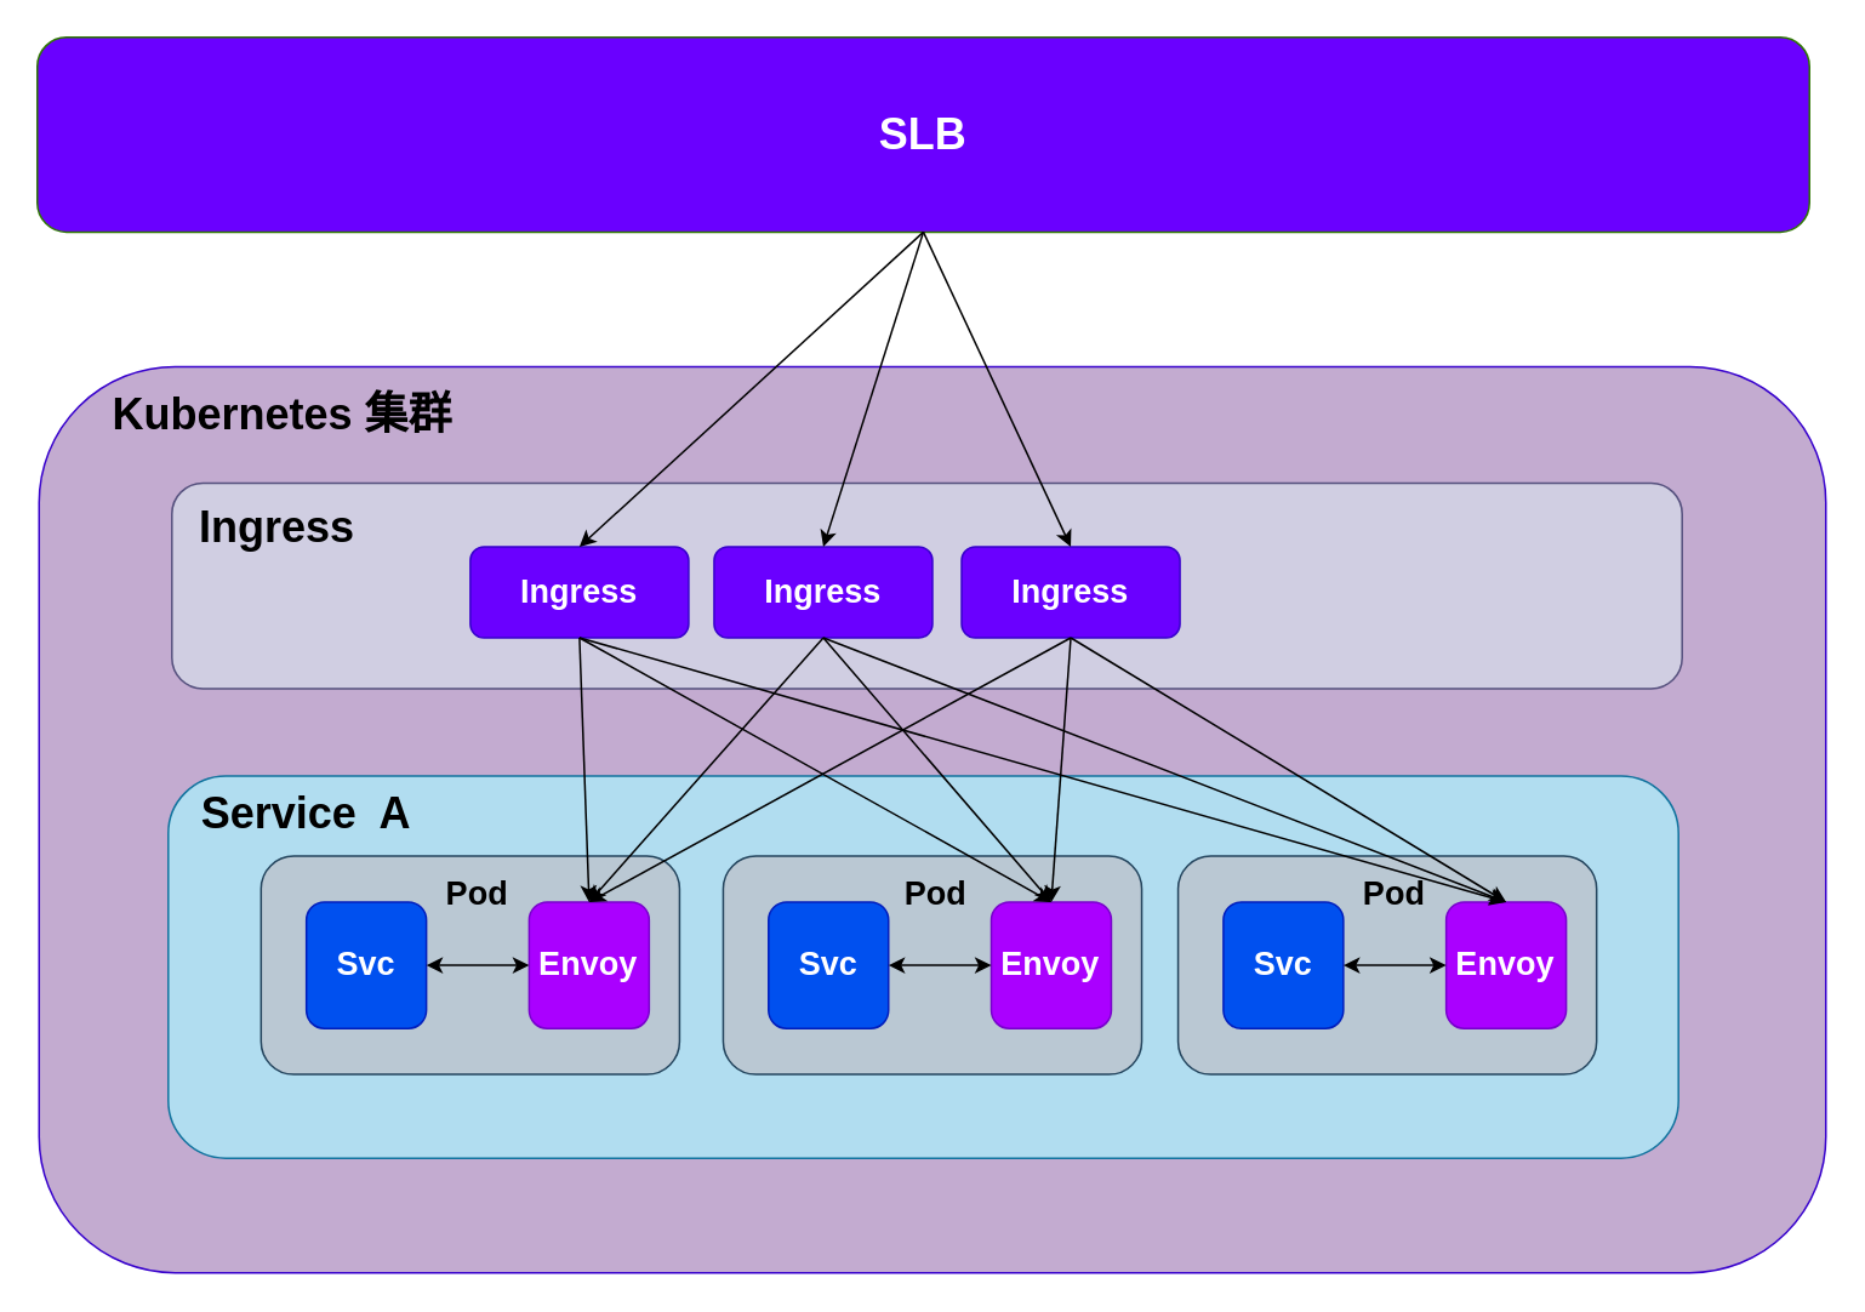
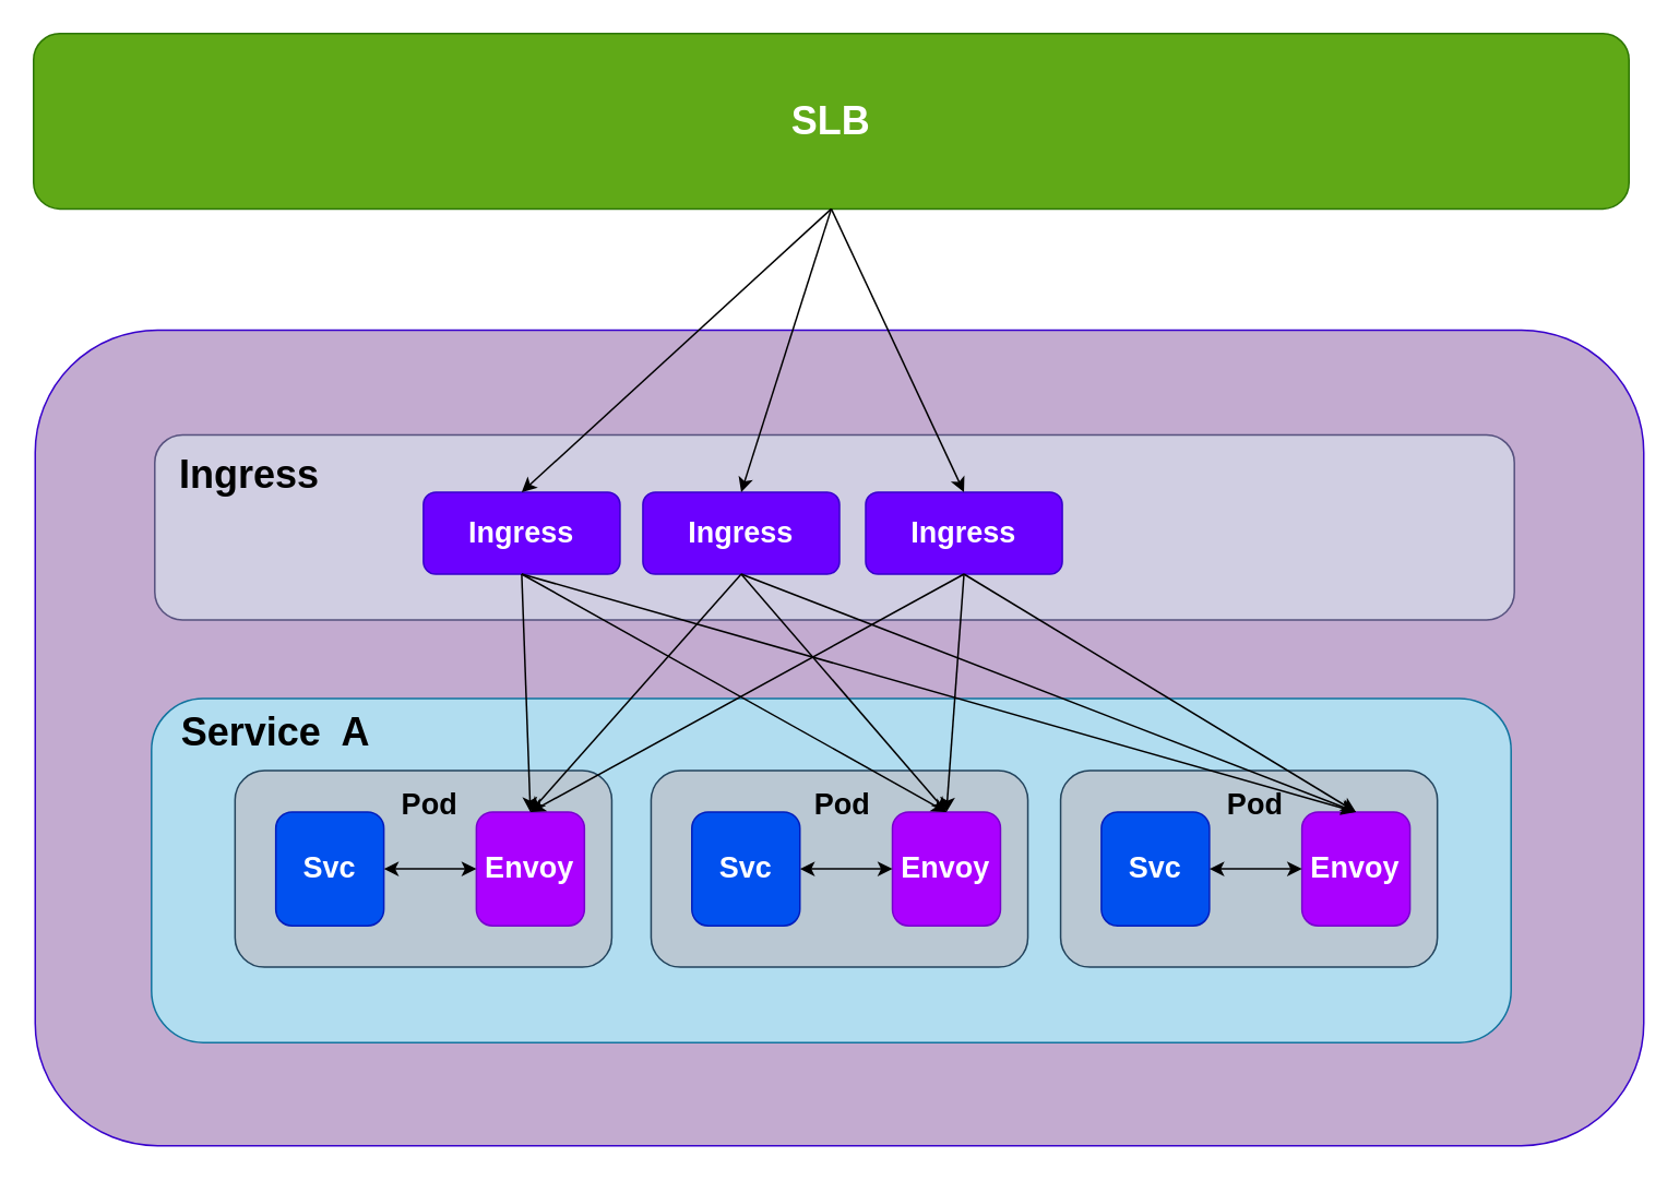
  <mxCell id="0" />
  <mxCell id="1" parent="0" />
  <mxCell id="2" value="" style="rounded=1;whiteSpace=wrap;html=1;fillColor=#C3ABD0;strokeColor=#3700CC;fontColor=#ffffff;" vertex="1" parent="1"><mxGeometry x="21" y="201" width="982" height="498" as="geometry" /></mxCell>
  <mxCell id="3" value="" style="rounded=1;whiteSpace=wrap;html=1;fillColor=#d0cee2;strokeColor=#56517e;" vertex="1" parent="1"><mxGeometry x="94" y="265" width="830" height="113" as="geometry" /></mxCell>
  <mxCell id="4" value="" style="rounded=1;whiteSpace=wrap;html=1;fillColor=#b1ddf0;strokeColor=#10739e;" vertex="1" parent="1"><mxGeometry x="92" y="426" width="830" height="210" as="geometry" /></mxCell>
- <mxCell id="5" value="&lt;h1&gt;SLB&lt;/h1&gt;" style="rounded=1;whiteSpace=wrap;html=1;fillColor=#6a00ff;strokeColor=#2D7600;fontColor=#ffffff;" vertex="1" parent="1"><mxGeometry x="20" y="20" width="974" height="107" as="geometry" /></mxCell>
+ <mxCell id="5" value="&lt;h1&gt;SLB&lt;/h1&gt;" style="rounded=1;whiteSpace=wrap;html=1;fillColor=#60a917;strokeColor=#2D7600;fontColor=#ffffff;" vertex="1" parent="1"><mxGeometry x="20" y="20" width="974" height="107" as="geometry" /></mxCell>
  <mxCell id="6" value="&lt;h2&gt;Ingress&lt;/h2&gt;" style="rounded=1;whiteSpace=wrap;html=1;fillColor=#6a00ff;strokeColor=#3700CC;fontColor=#ffffff;" vertex="1" parent="1"><mxGeometry x="258" y="300" width="120" height="50" as="geometry" /></mxCell>
  <mxCell id="7" value="&lt;h2&gt;Ingress&lt;/h2&gt;" style="rounded=1;whiteSpace=wrap;html=1;fillColor=#6a00ff;strokeColor=#3700CC;fontColor=#ffffff;" vertex="1" parent="1"><mxGeometry x="392" y="300" width="120" height="50" as="geometry" /></mxCell>
  <mxCell id="8" value="&lt;h2&gt;Ingress&lt;/h2&gt;" style="rounded=1;whiteSpace=wrap;html=1;fillColor=#6a00ff;strokeColor=#3700CC;fontColor=#ffffff;" vertex="1" parent="1"><mxGeometry x="528" y="300" width="120" height="50" as="geometry" /></mxCell>
  <mxCell id="9" value="" style="endArrow=classic;html=1;entryX=0.5;entryY=0;entryDx=0;entryDy=0;exitX=0.5;exitY=1;exitDx=0;exitDy=0;" edge="1" parent="1" source="5" target="6"><mxGeometry width="50" height="50" relative="1" as="geometry"><mxPoint x="258" y="680" as="sourcePoint" /><mxPoint x="308" y="630" as="targetPoint" /></mxGeometry></mxCell>
  <mxCell id="10" value="" style="endArrow=classic;html=1;entryX=0.5;entryY=0;entryDx=0;entryDy=0;exitX=0.5;exitY=1;exitDx=0;exitDy=0;" edge="1" parent="1" source="5" target="7"><mxGeometry width="50" height="50" relative="1" as="geometry"><mxPoint x="458" y="260" as="sourcePoint" /><mxPoint x="328" y="310" as="targetPoint" /></mxGeometry></mxCell>
  <mxCell id="11" value="" style="endArrow=classic;html=1;entryX=0.5;entryY=0;entryDx=0;entryDy=0;exitX=0.5;exitY=1;exitDx=0;exitDy=0;" edge="1" parent="1" source="5" target="8"><mxGeometry width="50" height="50" relative="1" as="geometry"><mxPoint x="468" y="270" as="sourcePoint" /><mxPoint x="338" y="320" as="targetPoint" /></mxGeometry></mxCell>
  <mxCell id="12" value="" style="group" vertex="1" connectable="0" parent="1"><mxGeometry x="143" y="470" width="230" height="120" as="geometry" /></mxCell>
  <mxCell id="13" value="" style="rounded=1;whiteSpace=wrap;html=1;fillColor=#bac8d3;strokeColor=#23445d;" vertex="1" parent="12"><mxGeometry width="230" height="120" as="geometry" /></mxCell>
  <mxCell id="14" value="&lt;h2&gt;Svc&lt;/h2&gt;" style="rounded=1;whiteSpace=wrap;html=1;fillColor=#0050ef;strokeColor=#001DBC;fontColor=#ffffff;" vertex="1" parent="12"><mxGeometry x="24.894" y="25.263" width="65.95" height="69.474" as="geometry" /></mxCell>
  <mxCell id="15" value="&lt;h2&gt;Envoy&lt;/h2&gt;" style="rounded=1;whiteSpace=wrap;html=1;fillColor=#aa00ff;strokeColor=#7700CC;fontColor=#ffffff;" vertex="1" parent="12"><mxGeometry x="147.332" y="25.263" width="65.95" height="69.474" as="geometry" /></mxCell>
  <mxCell id="16" value="" style="endArrow=classic;startArrow=classic;html=1;entryX=0;entryY=0.5;entryDx=0;entryDy=0;exitX=1;exitY=0.5;exitDx=0;exitDy=0;" edge="1" parent="12" source="14" target="15"><mxGeometry width="50" height="50" relative="1" as="geometry"><mxPoint x="5" y="190" as="sourcePoint" /><mxPoint x="55" y="140" as="targetPoint" /></mxGeometry></mxCell>
  <mxCell id="17" value="&lt;h2&gt;Pod&lt;/h2&gt;" style="text;html=1;strokeColor=none;fillColor=none;align=center;verticalAlign=middle;whiteSpace=wrap;rounded=0;" vertex="1" parent="12"><mxGeometry x="99" y="10.5" width="40" height="20" as="geometry" /></mxCell>
  <mxCell id="18" value="" style="group" vertex="1" connectable="0" parent="1"><mxGeometry x="397" y="470" width="230" height="120" as="geometry" /></mxCell>
  <mxCell id="19" value="" style="rounded=1;whiteSpace=wrap;html=1;fillColor=#bac8d3;strokeColor=#23445d;" vertex="1" parent="18"><mxGeometry width="230" height="120" as="geometry" /></mxCell>
  <mxCell id="20" value="&lt;h2&gt;Svc&lt;/h2&gt;" style="rounded=1;whiteSpace=wrap;html=1;fillColor=#0050ef;strokeColor=#001DBC;fontColor=#ffffff;" vertex="1" parent="18"><mxGeometry x="24.894" y="25.263" width="65.95" height="69.474" as="geometry" /></mxCell>
  <mxCell id="21" value="&lt;h2&gt;Envoy&lt;/h2&gt;" style="rounded=1;whiteSpace=wrap;html=1;fillColor=#aa00ff;strokeColor=#7700CC;fontColor=#ffffff;" vertex="1" parent="18"><mxGeometry x="147.332" y="25.263" width="65.95" height="69.474" as="geometry" /></mxCell>
  <mxCell id="22" value="" style="endArrow=classic;startArrow=classic;html=1;entryX=0;entryY=0.5;entryDx=0;entryDy=0;exitX=1;exitY=0.5;exitDx=0;exitDy=0;" edge="1" parent="18" source="20" target="21"><mxGeometry width="50" height="50" relative="1" as="geometry"><mxPoint x="5" y="190" as="sourcePoint" /><mxPoint x="55" y="140" as="targetPoint" /></mxGeometry></mxCell>
  <mxCell id="23" value="&lt;h2&gt;Pod&lt;/h2&gt;" style="text;html=1;strokeColor=none;fillColor=none;align=center;verticalAlign=middle;whiteSpace=wrap;rounded=0;" vertex="1" parent="18"><mxGeometry x="97" y="10.5" width="40" height="20" as="geometry" /></mxCell>
  <mxCell id="24" value="" style="group" vertex="1" connectable="0" parent="1"><mxGeometry x="647" y="470" width="230" height="120" as="geometry" /></mxCell>
  <mxCell id="25" value="" style="rounded=1;whiteSpace=wrap;html=1;fillColor=#bac8d3;strokeColor=#23445d;" vertex="1" parent="24"><mxGeometry width="230" height="120" as="geometry" /></mxCell>
  <mxCell id="26" value="&lt;h2&gt;Svc&lt;/h2&gt;" style="rounded=1;whiteSpace=wrap;html=1;fillColor=#0050ef;strokeColor=#001DBC;fontColor=#ffffff;" vertex="1" parent="24"><mxGeometry x="24.894" y="25.263" width="65.95" height="69.474" as="geometry" /></mxCell>
  <mxCell id="27" value="&lt;h2&gt;Envoy&lt;/h2&gt;" style="rounded=1;whiteSpace=wrap;html=1;fillColor=#aa00ff;strokeColor=#7700CC;fontColor=#ffffff;" vertex="1" parent="24"><mxGeometry x="147.332" y="25.263" width="65.95" height="69.474" as="geometry" /></mxCell>
  <mxCell id="28" value="" style="endArrow=classic;startArrow=classic;html=1;entryX=0;entryY=0.5;entryDx=0;entryDy=0;exitX=1;exitY=0.5;exitDx=0;exitDy=0;" edge="1" parent="24" source="26" target="27"><mxGeometry width="50" height="50" relative="1" as="geometry"><mxPoint x="5" y="190" as="sourcePoint" /><mxPoint x="55" y="140" as="targetPoint" /></mxGeometry></mxCell>
  <mxCell id="29" value="&lt;h2&gt;Pod&lt;/h2&gt;" style="text;html=1;strokeColor=none;fillColor=none;align=center;verticalAlign=middle;whiteSpace=wrap;rounded=0;" vertex="1" parent="24"><mxGeometry x="99" y="10.5" width="40" height="20" as="geometry" /></mxCell>
  <mxCell id="30" value="" style="endArrow=classic;html=1;exitX=0.5;exitY=1;exitDx=0;exitDy=0;entryX=0.5;entryY=0;entryDx=0;entryDy=0;" edge="1" parent="1" source="6" target="15"><mxGeometry width="50" height="50" relative="1" as="geometry"><mxPoint x="328" y="420" as="sourcePoint" /><mxPoint x="378" y="370" as="targetPoint" /></mxGeometry></mxCell>
  <mxCell id="31" value="" style="endArrow=classic;html=1;exitX=0.5;exitY=1;exitDx=0;exitDy=0;entryX=0.5;entryY=0;entryDx=0;entryDy=0;" edge="1" parent="1" source="6" target="21"><mxGeometry width="50" height="50" relative="1" as="geometry"><mxPoint x="328" y="360" as="sourcePoint" /><mxPoint x="333" y="505" as="targetPoint" /></mxGeometry></mxCell>
  <mxCell id="32" value="" style="endArrow=classic;html=1;exitX=0.5;exitY=1;exitDx=0;exitDy=0;entryX=0.5;entryY=0;entryDx=0;entryDy=0;" edge="1" parent="1" source="6" target="27"><mxGeometry width="50" height="50" relative="1" as="geometry"><mxPoint x="328" y="360" as="sourcePoint" /><mxPoint x="598" y="505" as="targetPoint" /></mxGeometry></mxCell>
  <mxCell id="33" value="" style="endArrow=classic;html=1;exitX=0.5;exitY=1;exitDx=0;exitDy=0;entryX=0.5;entryY=0;entryDx=0;entryDy=0;" edge="1" parent="1" source="7" target="15"><mxGeometry width="50" height="50" relative="1" as="geometry"><mxPoint x="328" y="360" as="sourcePoint" /><mxPoint x="333" y="505" as="targetPoint" /></mxGeometry></mxCell>
  <mxCell id="34" value="" style="endArrow=classic;html=1;exitX=0.5;exitY=1;exitDx=0;exitDy=0;entryX=0.5;entryY=0;entryDx=0;entryDy=0;" edge="1" parent="1" source="7" target="21"><mxGeometry width="50" height="50" relative="1" as="geometry"><mxPoint x="328" y="360" as="sourcePoint" /><mxPoint x="588" y="490" as="targetPoint" /></mxGeometry></mxCell>
  <mxCell id="35" value="" style="endArrow=classic;html=1;exitX=0.5;exitY=1;exitDx=0;exitDy=0;entryX=0.5;entryY=0;entryDx=0;entryDy=0;" edge="1" parent="1" source="7" target="27"><mxGeometry width="50" height="50" relative="1" as="geometry"><mxPoint x="328" y="360" as="sourcePoint" /><mxPoint x="828" y="490" as="targetPoint" /></mxGeometry></mxCell>
  <mxCell id="36" value="" style="endArrow=classic;html=1;exitX=0.5;exitY=1;exitDx=0;exitDy=0;entryX=0.5;entryY=0;entryDx=0;entryDy=0;" edge="1" parent="1" source="8" target="15"><mxGeometry width="50" height="50" relative="1" as="geometry"><mxPoint x="338" y="370" as="sourcePoint" /><mxPoint x="343" y="515" as="targetPoint" /></mxGeometry></mxCell>
  <mxCell id="37" value="" style="endArrow=classic;html=1;exitX=0.5;exitY=1;exitDx=0;exitDy=0;entryX=0.5;entryY=0;entryDx=0;entryDy=0;" edge="1" parent="1" source="8" target="21"><mxGeometry width="50" height="50" relative="1" as="geometry"><mxPoint x="338" y="370" as="sourcePoint" /><mxPoint x="608" y="515" as="targetPoint" /></mxGeometry></mxCell>
  <mxCell id="38" value="" style="endArrow=classic;html=1;exitX=0.5;exitY=1;exitDx=0;exitDy=0;entryX=0.5;entryY=0;entryDx=0;entryDy=0;" edge="1" parent="1" source="8" target="27"><mxGeometry width="50" height="50" relative="1" as="geometry"><mxPoint x="338" y="370" as="sourcePoint" /><mxPoint x="848" y="515" as="targetPoint" /></mxGeometry></mxCell>
  <mxCell id="39" value="&lt;h1&gt;Service&amp;nbsp; A&lt;/h1&gt;" style="text;html=1;strokeColor=none;fillColor=none;align=center;verticalAlign=middle;whiteSpace=wrap;rounded=0;" vertex="1" parent="1"><mxGeometry x="38" y="437" width="260" height="20" as="geometry" /></mxCell>
  <mxCell id="40" value="&lt;h1&gt;Ingress&lt;/h1&gt;" style="text;html=1;strokeColor=none;fillColor=none;align=center;verticalAlign=middle;whiteSpace=wrap;rounded=0;" vertex="1" parent="1"><mxGeometry x="22" y="280" width="260" height="20" as="geometry" /></mxCell>
- <mxCell id="41" value="&lt;h1&gt;Kubernetes 集群&lt;/h1&gt;" style="text;html=1;strokeColor=none;fillColor=none;align=center;verticalAlign=middle;whiteSpace=wrap;rounded=0;" vertex="1" parent="1"><mxGeometry x="25" y="218" width="260" height="20" as="geometry" /></mxCell>
